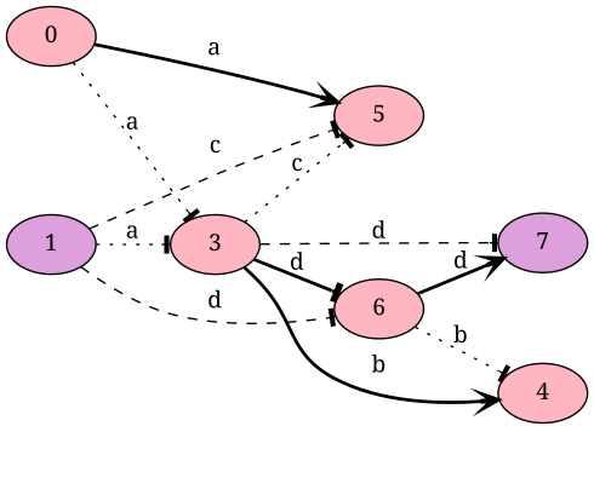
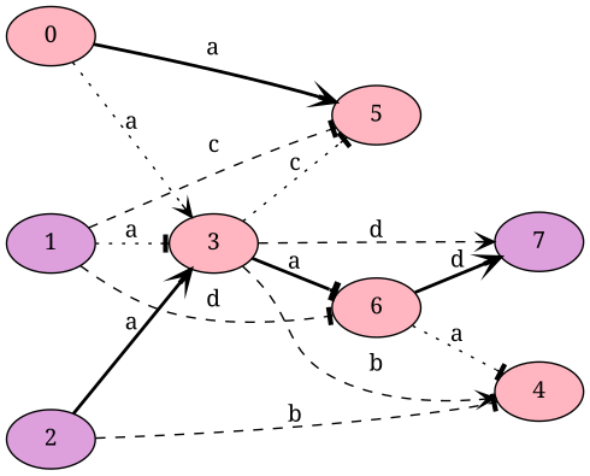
  strict digraph {
    fontname="Noto Serif"
    rankdir=LR
    node [fillcolor=lightpink fontname="Noto Serif" style=filled]
    edge [arrowhead=tee fontname="Noto Serif" style=bold]
    1 [fillcolor=plum]
    3
    5
    6
    4
    7 [fillcolor=plum]
+   2 [fillcolor=plum]
    0
    1 -> 3 [label=a style=dotted]
    1 -> 5 [label=c style=dashed]
    1 -> 6 [label=d style=dashed]
    3 -> 5 [label=c style=dotted]
-   3 -> 6 [label=d]
-   3 -> 4 [arrowhead=vee label=b]
-   3 -> 7 [label=d style=dashed]
-   6 -> 4 [label=b style=dotted]
+   3 -> 6 [label=a]
+   3 -> 4 [arrowhead=vee label=b style=dashed]
+   3 -> 7 [arrowhead=vee label=d style=dashed]
+   6 -> 4 [label=a style=dotted]
    6 -> 7 [arrowhead=vee label=d]
-   0 -> 3 [label=a style=dotted]
+   2 -> 3 [arrowhead=vee label=a]
+   2 -> 4 [label=b style=dashed]
+   0 -> 3 [arrowhead=vee label=a style=dotted]
    0 -> 5 [arrowhead=vee label=a]
  }
